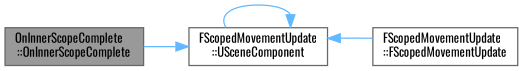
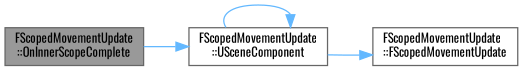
  digraph {
    fontname=Oswald
    rankdir=LR
    node [color=grey40 fillcolor=white fontname=Oswald fontsize=10 shape=box style=filled]
    edge [color=steelblue1 fontname=Oswald fontsize=10 labelfontname=Helvetica labelfontsize=10 style=solid]
-   n1 [color=gray40 fillcolor=grey60 fontcolor=black height=0.2 label="OnInnerScopeComplete\l::OnInnerScopeComplete" width=0.4]
+   n1 [color=gray40 fillcolor=grey60 fontcolor=black height=0.2 label="FScopedMovementUpdate\l::OnInnerScopeComplete" width=0.4]
    n2 [height=0.2 label="FScopedMovementUpdate\l::USceneComponent" width=0.4]
    n3 [height=0.2 label="FScopedMovementUpdate\l::FScopedMovementUpdate" width=0.4]
    n1 -> n2
    n2 -> n2
-   n3 -> n2
+   n2 -> n3
  }
